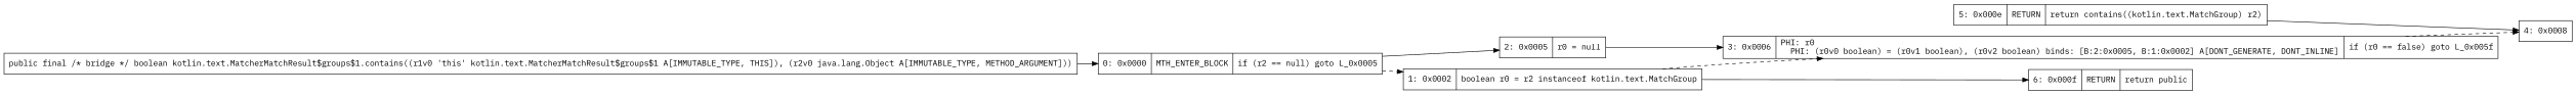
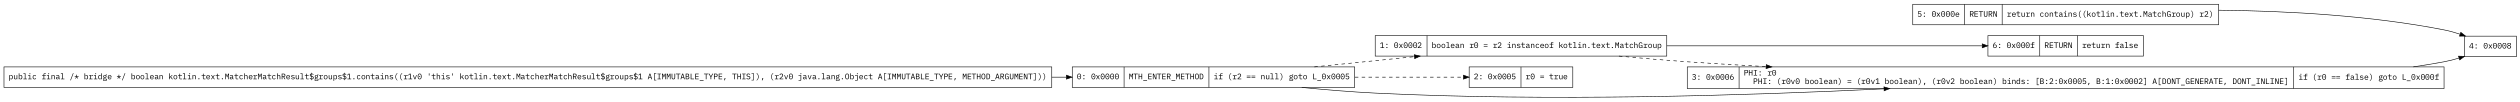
  digraph {
    fontname="IBM Plex Mono"
    rankdir=LR
    node [fontname="IBM Plex Mono" shape=record]
    edge [fontname="IBM Plex Mono"]
-   n1 [label="{0\:\ 0x0000|MTH_ENTER_BLOCK\l|if (r2 == null) goto L_0x0005\l}"]
+   n1 [label="{0\:\ 0x0000|MTH_ENTER_METHOD\l|if (r2 == null) goto L_0x0005\l}"]
    n2 [label="{1\:\ 0x0002|boolean r0 = r2 instanceof kotlin.text.MatchGroup\l}"]
-   n3 [label="{2\:\ 0x0005|r0 = null\l}"]
-   n4 [label="{3\:\ 0x0006|PHI: r0 \l  PHI: (r0v0 boolean) = (r0v1 boolean), (r0v2 boolean) binds: [B:2:0x0005, B:1:0x0002] A[DONT_GENERATE, DONT_INLINE]\l|if (r0 == false) goto L_0x005f\l}"]
-   n5 [label="{6\:\ 0x000f|RETURN\l|return public\l}"]
+   n3 [label="{2\:\ 0x0005|r0 = true\l}"]
+   n4 [label="{3\:\ 0x0006|PHI: r0 \l  PHI: (r0v0 boolean) = (r0v1 boolean), (r0v2 boolean) binds: [B:2:0x0005, B:1:0x0002] A[DONT_GENERATE, DONT_INLINE]\l|if (r0 == false) goto L_0x000f\l}"]
+   n5 [label="{6\:\ 0x000f|RETURN\l|return false\l}"]
    n6 [label="{4\:\ 0x0008}"]
    n7 [label="{5\:\ 0x000e|RETURN\l|return contains((kotlin.text.MatchGroup) r2)\l}"]
    n8 [label="{public final \/* bridge *\/ boolean kotlin.text.MatcherMatchResult$groups$1.contains((r1v0 'this' kotlin.text.MatcherMatchResult$groups$1 A[IMMUTABLE_TYPE, THIS]), (r2v0 java.lang.Object A[IMMUTABLE_TYPE, METHOD_ARGUMENT])) }"]
    n1 -> n2 [style=dashed]
-   n1 -> n3
+   n1 -> n3 [style=dashed]
    n2 -> n4 [style=dashed]
    n2 -> n5
-   n3 -> n4
-   n4 -> n6 [style=dashed]
+   n1 -> n4
+   n4 -> n6 [style=solid]
    n7 -> n6
    n8 -> n1
  }
